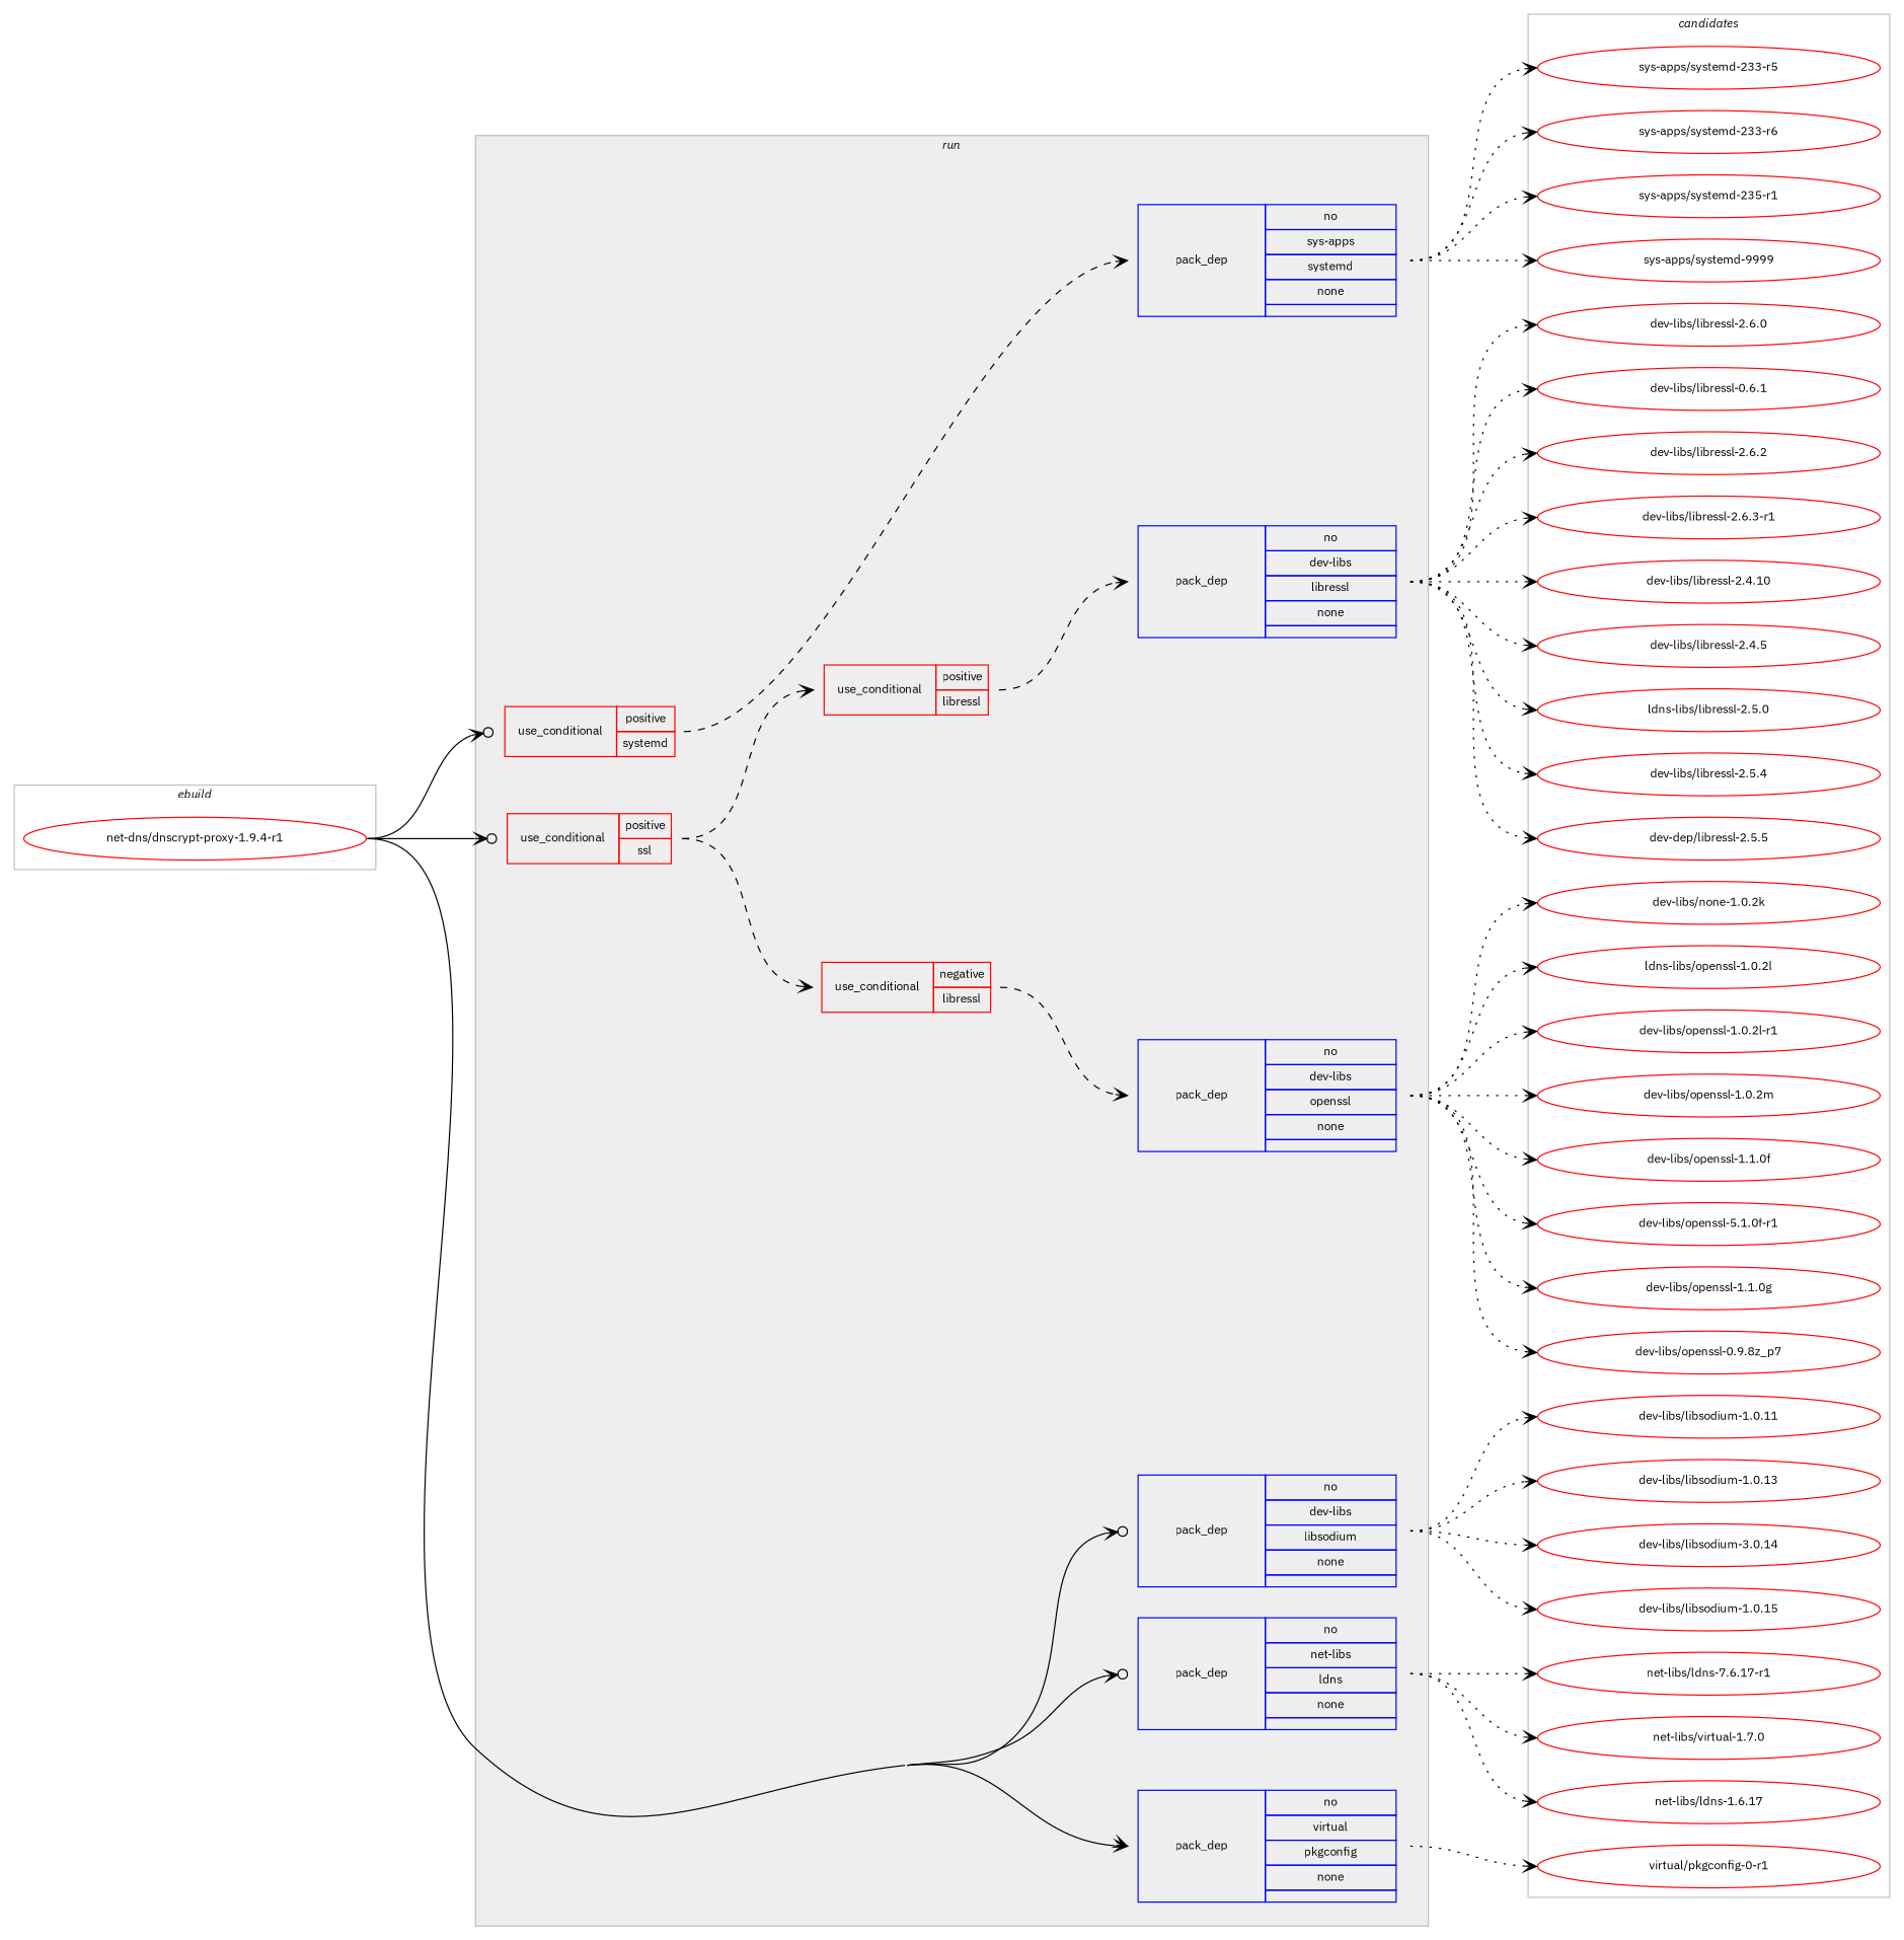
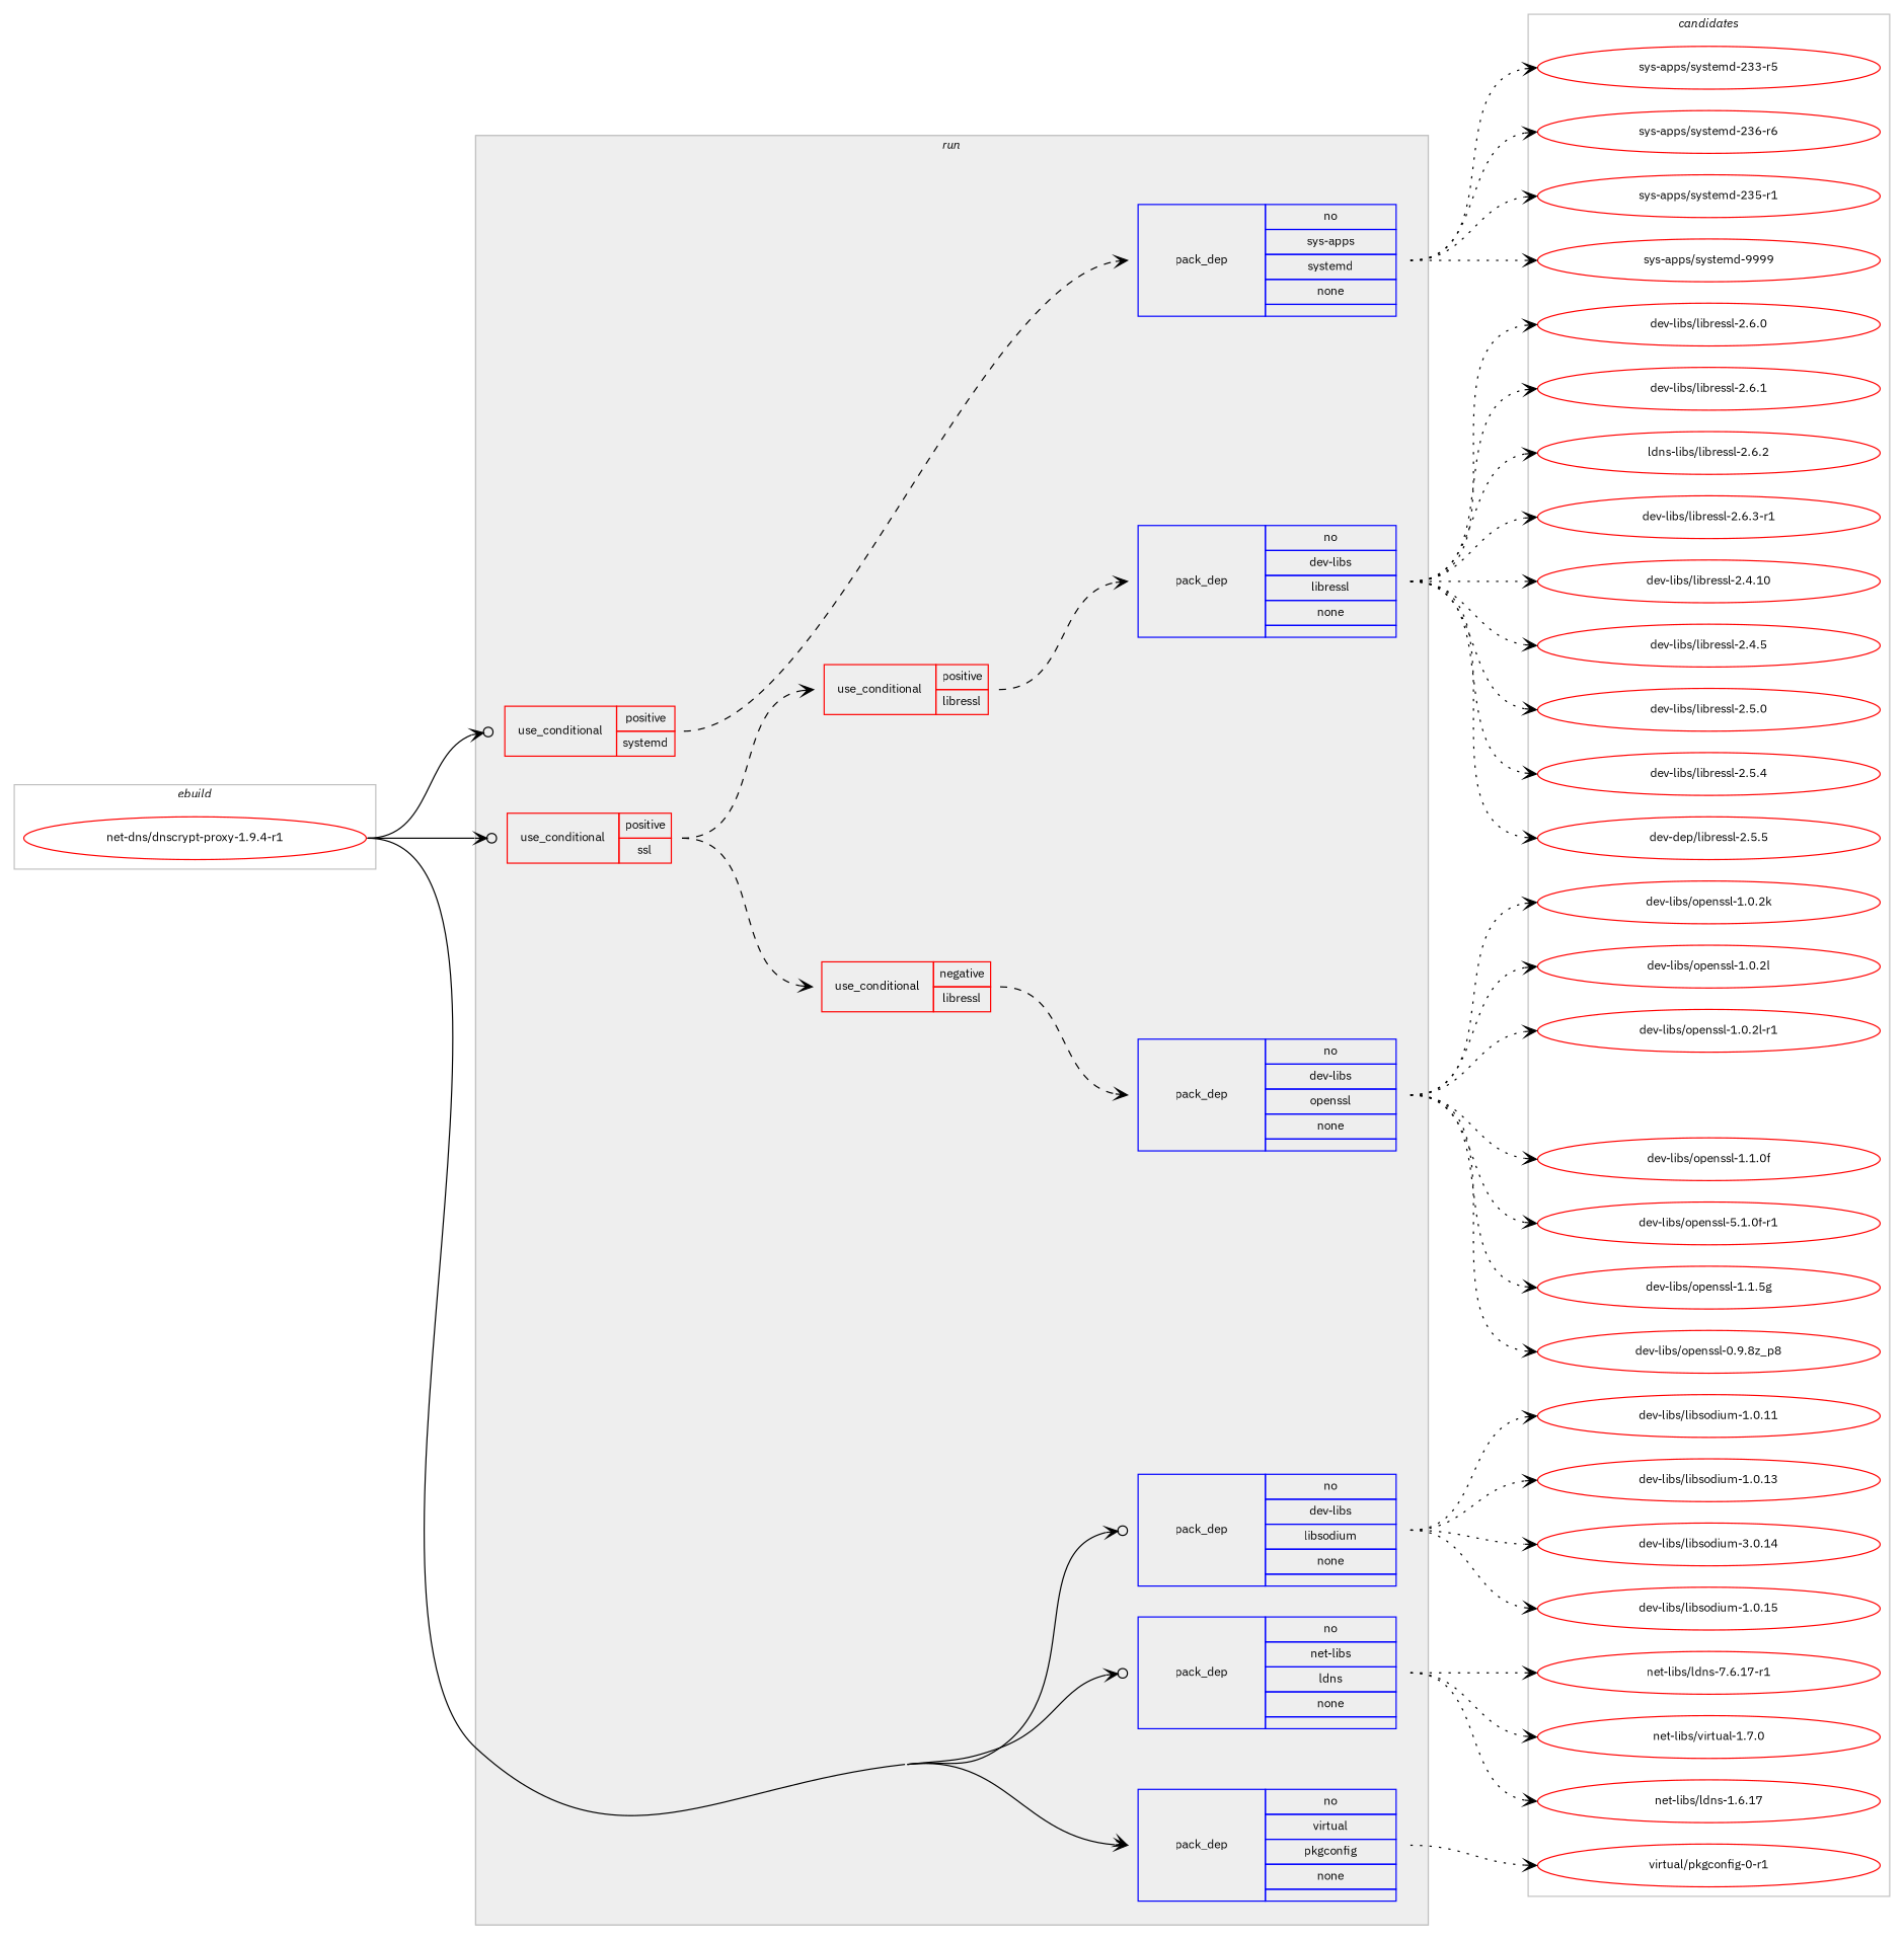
  digraph {
    compound=true
    concentrate=true
    fontname="IBM Plex Sans"
    fontsize=10
    newrank=true
    rankdir=LR
    ranksep=1.5
    node [color=red fontname="IBM Plex Sans" fontsize=10]
    edge [arrowhead=vee fontname="IBM Plex Sans" headport=w style=dotted tailport=e weight=100]
    n1 [label="net-dns/dnscrypt-proxy-1.9.4-r1" width=4]
    n2 [color=blue label=<<TABLE BORDER="0" CELLBORDER="1" CELLSPACING="0" CELLPADDING="4" WIDTH="220"><TR><TD ROWSPAN="6" CELLPADDING="30">pack_dep</TD></TR><TR><TD WIDTH="110">no</TD></TR><TR><TD>virtual</TD></TR><TR><TD>pkgconfig</TD></TR><TR><TD>none</TD></TR><TR><TD></TD></TR></TABLE>> shape=none]
    n3 [color=blue label=<<TABLE BORDER="0" CELLBORDER="1" CELLSPACING="0" CELLPADDING="4" WIDTH="220"><TR><TD ROWSPAN="6" CELLPADDING="30">pack_dep</TD></TR><TR><TD WIDTH="110">no</TD></TR><TR><TD>dev-libs</TD></TR><TR><TD>libsodium</TD></TR><TR><TD>none</TD></TR><TR><TD></TD></TR></TABLE>> shape=none]
    n4 [color=blue label=<<TABLE BORDER="0" CELLBORDER="1" CELLSPACING="0" CELLPADDING="4" WIDTH="220"><TR><TD ROWSPAN="6" CELLPADDING="30">pack_dep</TD></TR><TR><TD WIDTH="110">no</TD></TR><TR><TD>dev-libs</TD></TR><TR><TD>openssl</TD></TR><TR><TD>none</TD></TR><TR><TD></TD></TR></TABLE>> shape=none]
    n5 [label=<<TABLE BORDER="0" CELLBORDER="1" CELLSPACING="0" CELLPADDING="4"><TR><TD ROWSPAN="3" CELLPADDING="10">use_conditional</TD></TR><TR><TD>negative</TD></TR><TR><TD>libressl</TD></TR></TABLE>> shape=none]
    n6 [color=blue label=<<TABLE BORDER="0" CELLBORDER="1" CELLSPACING="0" CELLPADDING="4" WIDTH="220"><TR><TD ROWSPAN="6" CELLPADDING="30">pack_dep</TD></TR><TR><TD WIDTH="110">no</TD></TR><TR><TD>dev-libs</TD></TR><TR><TD>libressl</TD></TR><TR><TD>none</TD></TR><TR><TD></TD></TR></TABLE>> shape=none]
    n7 [label=<<TABLE BORDER="0" CELLBORDER="1" CELLSPACING="0" CELLPADDING="4"><TR><TD ROWSPAN="3" CELLPADDING="10">use_conditional</TD></TR><TR><TD>positive</TD></TR><TR><TD>libressl</TD></TR></TABLE>> shape=none]
    n8 [label=<<TABLE BORDER="0" CELLBORDER="1" CELLSPACING="0" CELLPADDING="4"><TR><TD ROWSPAN="3" CELLPADDING="10">use_conditional</TD></TR><TR><TD>positive</TD></TR><TR><TD>ssl</TD></TR></TABLE>> shape=none]
    n9 [color=blue label=<<TABLE BORDER="0" CELLBORDER="1" CELLSPACING="0" CELLPADDING="4" WIDTH="220"><TR><TD ROWSPAN="6" CELLPADDING="30">pack_dep</TD></TR><TR><TD WIDTH="110">no</TD></TR><TR><TD>sys-apps</TD></TR><TR><TD>systemd</TD></TR><TR><TD>none</TD></TR><TR><TD></TD></TR></TABLE>> shape=none]
    n10 [label=<<TABLE BORDER="0" CELLBORDER="1" CELLSPACING="0" CELLPADDING="4"><TR><TD ROWSPAN="3" CELLPADDING="10">use_conditional</TD></TR><TR><TD>positive</TD></TR><TR><TD>systemd</TD></TR></TABLE>> shape=none]
    n11 [color=blue label=<<TABLE BORDER="0" CELLBORDER="1" CELLSPACING="0" CELLPADDING="4" WIDTH="220"><TR><TD ROWSPAN="6" CELLPADDING="30">pack_dep</TD></TR><TR><TD WIDTH="110">no</TD></TR><TR><TD>net-libs</TD></TR><TR><TD>ldns</TD></TR><TR><TD>none</TD></TR><TR><TD></TD></TR></TABLE>> shape=none]
    n12 [label="virtual/pkgconfig-0-r1" width=4]
-   n13 [label="dev-libs/openssl-0.9.8z_p7" width=4]
-   n14 [label="dev-libs/none-1.0.2k" width=4]
-   n15 [label="ldns-libs/openssl-1.0.2l" width=4]
+   n13 [label="dev-libs/openssl-0.9.8z_p8" width=4]
+   n14 [label="dev-libs/openssl-1.0.2k" width=4]
+   n15 [label="dev-libs/openssl-1.0.2l" width=4]
    n16 [label="dev-libs/openssl-1.0.2l-r1" width=4]
-   n17 [label="dev-libs/openssl-1.0.2m" width=4]
    n18 [label="dev-libs/openssl-1.1.0f" width=4]
    n19 [label="dev-libs/openssl-5.1.0f-r1" width=4]
-   n20 [label="dev-libs/openssl-1.1.0g" width=4]
+   n20 [label="dev-libs/openssl-1.1.5g" width=4]
    n21 [label="dev-libs/libressl-2.4.10" width=4]
    n22 [label="dev-libs/libressl-2.4.5" width=4]
-   n23 [label="ldns-libs/libressl-2.5.0" width=4]
+   n23 [label="dev-libs/libressl-2.5.0" width=4]
    n24 [label="dev-libs/libressl-2.5.4" width=4]
    n25 [label="dev-dep/libressl-2.5.5" width=4]
    n26 [label="dev-libs/libressl-2.6.0" width=4]
-   n27 [label="dev-libs/libressl-0.6.1" width=4]
-   n28 [label="dev-libs/libressl-2.6.2" width=4]
+   n27 [label="dev-libs/libressl-2.6.1" width=4]
+   n28 [label="ldns-libs/libressl-2.6.2" width=4]
    n29 [label="dev-libs/libressl-2.6.3-r1" width=4]
    n30 [label="sys-apps/systemd-233-r5" width=4]
-   n31 [label="sys-apps/systemd-233-r6" width=4]
+   n31 [label="sys-apps/systemd-236-r6" width=4]
    n32 [label="sys-apps/systemd-235-r1" width=4]
    n33 [label="sys-apps/systemd-9999" width=4]
    n34 [label="dev-libs/libsodium-1.0.11" width=4]
    n35 [label="dev-libs/libsodium-1.0.13" width=4]
    n36 [label="dev-libs/libsodium-3.0.14" width=4]
    n37 [label="dev-libs/libsodium-1.0.15" width=4]
    n38 [label="net-libs/ldns-1.6.17" width=4]
    n39 [label="net-libs/ldns-7.6.17-r1" width=4]
    n40 [label="net-libs/virtual-1.7.0" width=4]
    subgraph cluster_1 {
      color=gray
      label=<<i>ebuild</i>>
      rank=same
      n1
    }
    subgraph cluster_2 {
      color=gray
      label=<<i>dependencies</i>>
      subgraph cluster_3 {
        color=gray
        fillcolor="#eeeeee"
        label=<<i>compile</i>>
        style=filled
        subgraph sub_4 {
          color=gray
          fillcolor="#eeeeee"
          label=<<i>compile</i>>
          style=filled
          n2
        }
      }
      subgraph cluster_5 {
        color=gray
        fillcolor="#eeeeee"
        label=<<i>compile and run</i>>
        style=filled
        subgraph sub_6 {
          color=gray
          fillcolor="#eeeeee"
          label=<<i>compile and run</i>>
          style=filled
          n3
        }
        subgraph sub_7 {
          color=gray
          fillcolor="#eeeeee"
          label=<<i>compile and run</i>>
          style=filled
          n8
          subgraph sub_8 {
            color=gray
            fillcolor="#eeeeee"
            label=<<i>compile and run</i>>
            style=filled
            n5
            subgraph sub_9 {
              color=gray
              fillcolor="#eeeeee"
              label=<<i>compile and run</i>>
              style=filled
              n4
            }
          }
          subgraph sub_10 {
            color=gray
            fillcolor="#eeeeee"
            label=<<i>compile and run</i>>
            style=filled
            n7
            subgraph sub_11 {
              color=gray
              fillcolor="#eeeeee"
              label=<<i>compile and run</i>>
              style=filled
              n6
            }
          }
        }
        subgraph sub_12 {
          color=gray
          fillcolor="#eeeeee"
          label=<<i>compile and run</i>>
          style=filled
          n10
          subgraph sub_13 {
            color=gray
            fillcolor="#eeeeee"
            label=<<i>compile and run</i>>
            style=filled
            n9
          }
        }
        subgraph sub_14 {
          color=gray
          fillcolor="#eeeeee"
          label=<<i>compile and run</i>>
          style=filled
          n11
        }
      }
      subgraph cluster_15 {
        color=gray
        fillcolor="#eeeeee"
        label=<<i>run</i>>
        style=filled
      }
    }
    subgraph cluster_16 {
      color=gray
      label=<<i>candidates</i>>
      rank=same
      subgraph sub_17 {
        color=black
        label=<<i>candidates</i>>
        nodesep=1
        rank=same
        n12
      }
      subgraph sub_18 {
        color=black
        label=<<i>candidates</i>>
        nodesep=1
        rank=same
        n13
        n14
        n15
        n16
-       n17
        n18
        n19
        n20
      }
      subgraph sub_19 {
        color=black
        label=<<i>candidates</i>>
        nodesep=1
        rank=same
        n21
        n22
        n23
        n24
        n25
        n26
        n27
        n28
        n29
      }
      subgraph sub_20 {
        color=black
        label=<<i>candidates</i>>
        nodesep=1
        rank=same
        n30
        n31
        n32
        n33
      }
      subgraph sub_21 {
        color=black
        label=<<i>candidates</i>>
        nodesep=1
        rank=same
        n34
        n35
        n36
        n37
      }
      subgraph sub_22 {
        color=black
        label=<<i>candidates</i>>
        nodesep=1
        rank=same
        n38
        n39
        n40
      }
    }
    n1 -> n2 [style=solid weight=20]
    n1 -> n3 [arrowhead=odotvee style=solid weight=20]
    n1 -> n8 [arrowhead=odotvee style=solid weight=20]
    n1 -> n10 [arrowhead=odotvee style=solid weight=20]
    n1 -> n11 [arrowhead=odotvee style=solid weight=20]
    n2 -> n12
    n3 -> n34
    n3 -> n35
    n3 -> n36
    n3 -> n37
    n4 -> n13
    n4 -> n14
    n4 -> n15
    n4 -> n16
-   n4 -> n17
    n4 -> n18
    n4 -> n19
    n4 -> n20
    n5 -> n4 [style=dashed weight=20]
    n6 -> n21
    n6 -> n22
    n6 -> n23
    n6 -> n24
    n6 -> n25
    n6 -> n26
    n6 -> n27
    n6 -> n28
    n6 -> n29
    n7 -> n6 [style=dashed weight=20]
    n8 -> n5 [style=dashed weight=20]
    n8 -> n7 [style=dashed weight=20]
    n9 -> n30
    n9 -> n31
    n9 -> n32
    n9 -> n33
    n10 -> n9 [style=dashed weight=20]
    n11 -> n38
    n11 -> n39
    n11 -> n40
  }
